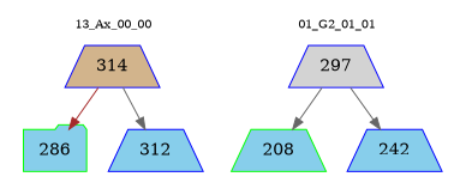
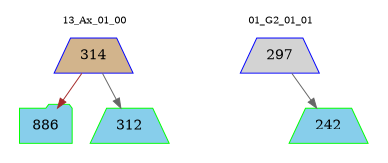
  digraph {
    node [color=blue fillcolor=skyblue shape=trapezium style=filled]
    edge [color=gray40]
    n1 [fillcolor=tan label=314]
-   n2 [color=green label=286 shape=folder]
-   n3 [label=312]
+   n2 [color=green label=886 shape=folder]
+   n3 [color=green label=312]
    n4 [fillcolor=lightgrey label=297]
-   n5 [color=green label=208]
-   n6 [label=242]
+   n6 [color=green label=242]
    subgraph cluster_1 {
      color=white
      fontsize=10
-     label="13_Ax_00_00"
+     label="13_Ax_01_00"
      n1
      n2
      n3
    }
    subgraph cluster_2 {
      color=white
      fontsize=10
      label="01_G2_01_01"
      n4
-     n5
      n6
    }
    n1 -> n2 [color=brown]
    n1 -> n3
-   n4 -> n5
    n4 -> n6
  }
